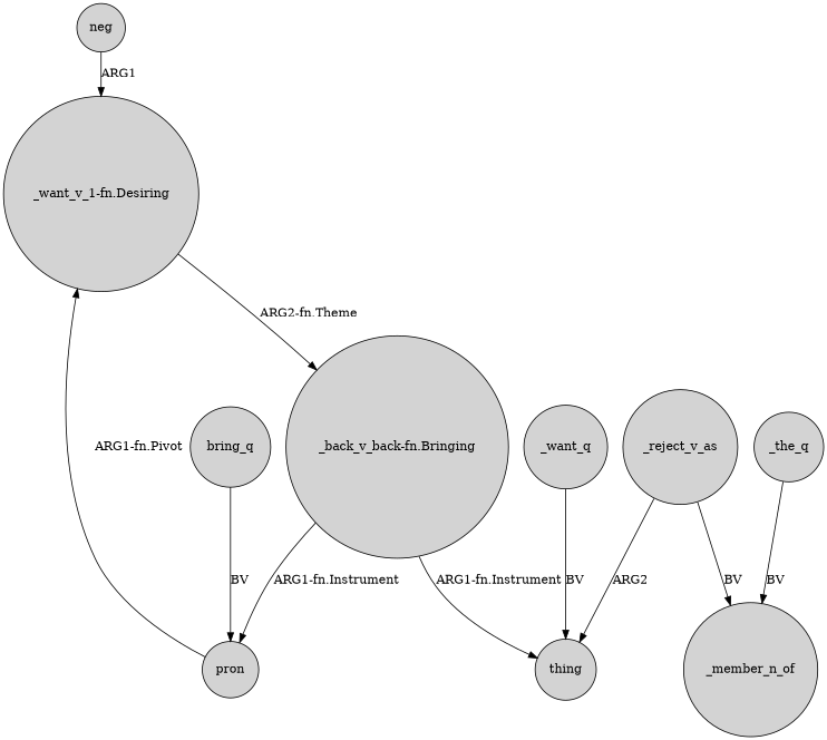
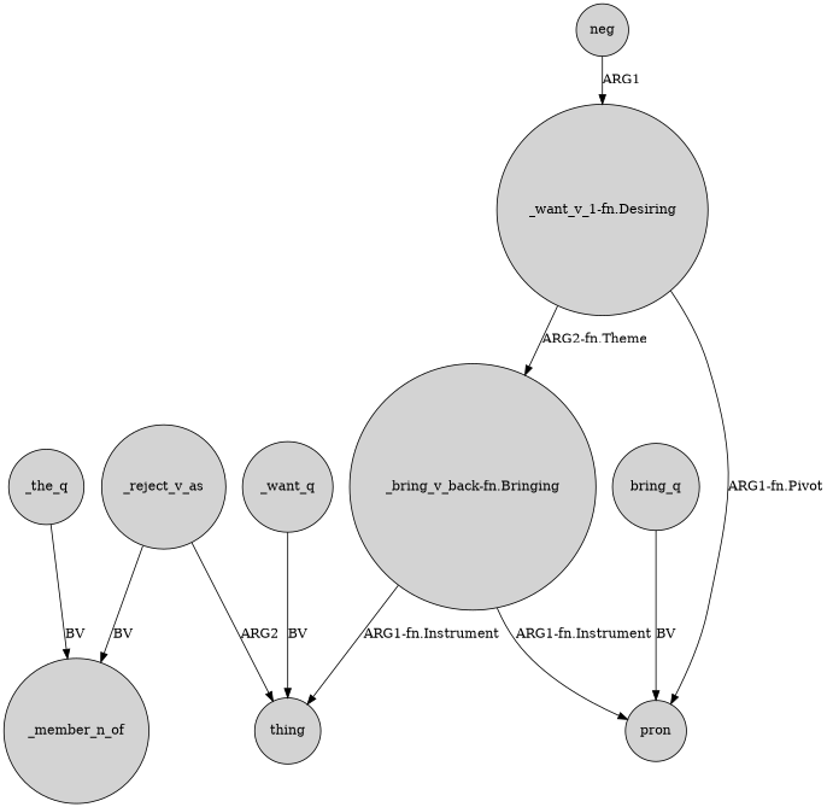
  digraph {
    node [shape=circle style=filled]
    "_want_v_1-fn.Desiring"
    pron
-   "_bring_v_back-fn.Bringing" [label="_back_v_back-fn.Bringing"]
+   "_bring_v_back-fn.Bringing"
    thing
    _reject_v_as
    _member_n_of
    n7 [label=_want_q]
    neg
    _the_q
    n10 [label=bring_q]
-   pron -> "_want_v_1-fn.Desiring" [label="ARG1-fn.Pivot"]
+   "_want_v_1-fn.Desiring" -> pron [label="ARG1-fn.Pivot"]
    "_want_v_1-fn.Desiring" -> "_bring_v_back-fn.Bringing" [label="ARG2-fn.Theme"]
    "_bring_v_back-fn.Bringing" -> pron [label="ARG1-fn.Instrument"]
    "_bring_v_back-fn.Bringing" -> thing [label="ARG1-fn.Instrument"]
    _reject_v_as -> thing [label=ARG2]
    _reject_v_as -> _member_n_of [label=BV]
    n7 -> thing [label=BV]
    neg -> "_want_v_1-fn.Desiring" [label=ARG1]
    _the_q -> _member_n_of [label=BV]
    n10 -> pron [label=BV]
  }
